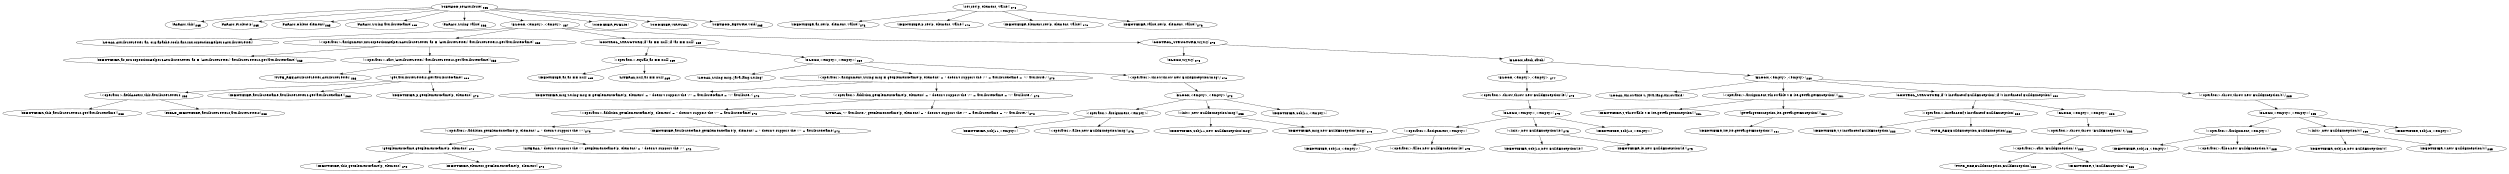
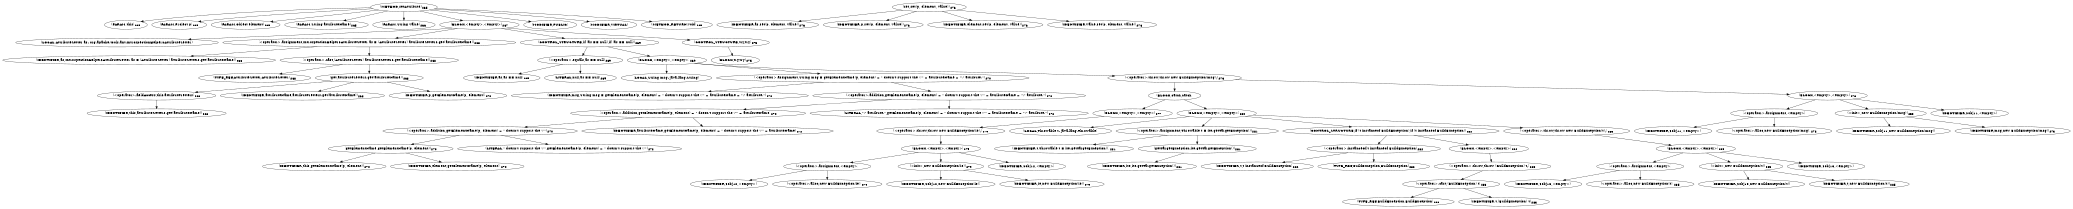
  digraph {
    n1 [label=<(METHOD,setAttribute)<SUB>265</SUB>>]
    n2 [label=<(PARAM,this)<SUB>265</SUB>>]
    n3 [label=<(PARAM,Project p)<SUB>265</SUB>>]
    n4 [label=<(PARAM,Object element)<SUB>265</SUB>>]
    n5 [label=<(PARAM,String attributeName)<SUB>265</SUB>>]
    n6 [label=<(PARAM,String value)<SUB>266</SUB>>]
    n7 [label=<(BLOCK,&lt;empty&gt;,&lt;empty&gt;)<SUB>267</SUB>>]
    n8 [label=<(MODIFIER,PUBLIC)>]
    n9 [label=<(MODIFIER,VIRTUAL)>]
    n10 [label=<(METHOD_RETURN,void)<SUB>265</SUB>>]
    n11 [label=<(LOCAL,AttributeSetter as: org.apache.tools.ant.IntrospectionHelper$AttributeSetter)>]
    n12 [label=<(&lt;operator&gt;.assignment,IntrospectionHelper$AttributeSetter as = (AttributeSetter) attributeSetters.get(attributeName))<SUB>268</SUB>>]
    n13 [label=<(CONTROL_STRUCTURE,if (as == null),if (as == null))<SUB>269</SUB>>]
    n14 [label=<(CONTROL_STRUCTURE,try,try)<SUB>275</SUB>>]
    n15 [label=<(IDENTIFIER,as,IntrospectionHelper$AttributeSetter as = (AttributeSetter) attributeSetters.get(attributeName))<SUB>268</SUB>>]
    n16 [label=<(&lt;operator&gt;.cast,(AttributeSetter) attributeSetters.get(attributeName))<SUB>268</SUB>>]
    n17 [label=<(&lt;operator&gt;.equals,as == null)<SUB>269</SUB>>]
    n18 [label=<(BLOCK,&lt;empty&gt;,&lt;empty&gt;)<SUB>269</SUB>>]
    n19 [label=<(BLOCK,try,try)<SUB>275</SUB>>]
    n20 [label=<(BLOCK,catch,catch)>]
    n21 [label=<(TYPE_REF,AttributeSetter,AttributeSetter)<SUB>268</SUB>>]
    n22 [label=<(get,attributeSetters.get(attributeName))<SUB>268</SUB>>]
    n23 [label=<(&lt;operator&gt;.fieldAccess,this.attributeSetters)<SUB>268</SUB>>]
    n24 [label=<(IDENTIFIER,attributeName,attributeSetters.get(attributeName))<SUB>268</SUB>>]
    n25 [label=<(IDENTIFIER,p,getElementName(p, element))<SUB>270</SUB>>]
    n26 [label=<(IDENTIFIER,this,attributeSetters.get(attributeName))<SUB>268</SUB>>]
-   n27 [label=<(FIELD_IDENTIFIER,attributeSetters,attributeSetters)<SUB>268</SUB>>]
    n28 [label=<(IDENTIFIER,as,as == null)<SUB>269</SUB>>]
    n29 [label=<(LITERAL,null,as == null)<SUB>269</SUB>>]
    n30 [label=<(LOCAL,String msg: java.lang.String)>]
    n31 [label=<(&lt;operator&gt;.assignment,String msg = getElementName(p, element) + &quot; doesn't support the \&quot;&quot; + attributeName + &quot;\&quot; attribute.&quot;)<SUB>270</SUB>>]
    n32 [label=<(&lt;operator&gt;.throw,throw new BuildException(msg);)<SUB>273</SUB>>]
    n33 [label=<(IDENTIFIER,msg,String msg = getElementName(p, element) + &quot; doesn't support the \&quot;&quot; + attributeName + &quot;\&quot; attribute.&quot;)<SUB>270</SUB>>]
    n34 [label=<(&lt;operator&gt;.addition,getElementName(p, element) + &quot; doesn't support the \&quot;&quot; + attributeName + &quot;\&quot; attribute.&quot;)<SUB>270</SUB>>]
    n35 [label=<(BLOCK,&lt;empty&gt;,&lt;empty&gt;)<SUB>273</SUB>>]
    n36 [label=<(&lt;operator&gt;.addition,getElementName(p, element) + &quot; doesn't support the \&quot;&quot; + attributeName)<SUB>270</SUB>>]
    n37 [label=<(LITERAL,&quot;\&quot; attribute.&quot;,getElementName(p, element) + &quot; doesn't support the \&quot;&quot; + attributeName + &quot;\&quot; attribute.&quot;)<SUB>272</SUB>>]
    n38 [label=<(&lt;operator&gt;.addition,getElementName(p, element) + &quot; doesn't support the \&quot;&quot;)<SUB>270</SUB>>]
    n39 [label=<(IDENTIFIER,attributeName,getElementName(p, element) + &quot; doesn't support the \&quot;&quot; + attributeName)<SUB>272</SUB>>]
    n40 [label=<(getElementName,getElementName(p, element))<SUB>270</SUB>>]
    n41 [label=<(LITERAL,&quot; doesn't support the \&quot;&quot;,getElementName(p, element) + &quot; doesn't support the \&quot;&quot;)<SUB>272</SUB>>]
    n42 [label=<(IDENTIFIER,this,getElementName(p, element))<SUB>270</SUB>>]
    n43 [label=<(IDENTIFIER,element,getElementName(p, element))<SUB>270</SUB>>]
    n44 [label=<(&lt;operator&gt;.assignment,&lt;empty&gt;)>]
    n45 [label=<(&lt;init&gt;,new BuildException(msg))<SUB>253</SUB>>]
    n46 [label=<(IDENTIFIER,$obj11,&lt;empty&gt;)>]
    n47 [label=<(IDENTIFIER,$obj11,&lt;empty&gt;)>]
    n48 [label=<(&lt;operator&gt;.alloc,new BuildException(msg))<SUB>273</SUB>>]
    n49 [label=<(IDENTIFIER,$obj11,new BuildException(msg))>]
    n50 [label=<(IDENTIFIER,msg,new BuildException(msg))<SUB>273</SUB>>]
    n51 [label=<(BLOCK,&lt;empty&gt;,&lt;empty&gt;)<SUB>277</SUB>>]
    n52 [label=<(BLOCK,&lt;empty&gt;,&lt;empty&gt;)<SUB>280</SUB>>]
    n53 [label=<(set,set(p, element, value))<SUB>276</SUB>>]
    n54 [label=<(IDENTIFIER,as,set(p, element, value))<SUB>276</SUB>>]
    n55 [label=<(IDENTIFIER,p,set(p, element, value))<SUB>276</SUB>>]
    n56 [label=<(IDENTIFIER,element,set(p, element, value))<SUB>276</SUB>>]
    n57 [label=<(IDENTIFIER,value,set(p, element, value))<SUB>276</SUB>>]
    n58 [label=<(&lt;operator&gt;.throw,throw new BuildException(ie);)<SUB>279</SUB>>]
    n59 [label=<(LOCAL,Throwable t: java.lang.Throwable)>]
    n60 [label=<(&lt;operator&gt;.assignment,Throwable t = ite.getTargetException())<SUB>281</SUB>>]
    n61 [label=<(CONTROL_STRUCTURE,if (t instanceof BuildException),if (t instanceof BuildException))<SUB>282</SUB>>]
    n62 [label=<(&lt;operator&gt;.throw,throw new BuildException(t);)<SUB>285</SUB>>]
    n63 [label=<(BLOCK,&lt;empty&gt;,&lt;empty&gt;)<SUB>279</SUB>>]
    n64 [label=<(&lt;operator&gt;.assignment,&lt;empty&gt;)>]
    n65 [label=<(&lt;init&gt;,new BuildException(ie))<SUB>279</SUB>>]
    n66 [label=<(IDENTIFIER,$obj12,&lt;empty&gt;)>]
    n67 [label=<(IDENTIFIER,$obj12,&lt;empty&gt;)>]
    n68 [label=<(&lt;operator&gt;.alloc,new BuildException(ie))<SUB>279</SUB>>]
    n69 [label=<(IDENTIFIER,$obj12,new BuildException(ie))>]
    n70 [label=<(IDENTIFIER,ie,new BuildException(ie))<SUB>279</SUB>>]
    n71 [label=<(IDENTIFIER,t,Throwable t = ite.getTargetException())<SUB>281</SUB>>]
    n72 [label=<(getTargetException,ite.getTargetException())<SUB>281</SUB>>]
    n73 [label=<(&lt;operator&gt;.instanceOf,t instanceof BuildException)<SUB>282</SUB>>]
    n74 [label=<(BLOCK,&lt;empty&gt;,&lt;empty&gt;)<SUB>282</SUB>>]
    n75 [label=<(BLOCK,&lt;empty&gt;,&lt;empty&gt;)<SUB>285</SUB>>]
    n76 [label=<(IDENTIFIER,ite,ite.getTargetException())<SUB>281</SUB>>]
    n77 [label=<(IDENTIFIER,t,t instanceof BuildException)<SUB>282</SUB>>]
    n78 [label=<(TYPE_REF,BuildException,BuildException)<SUB>282</SUB>>]
    n79 [label=<(&lt;operator&gt;.throw,throw (BuildException) t;)<SUB>283</SUB>>]
    n80 [label=<(&lt;operator&gt;.cast,(BuildException) t)<SUB>283</SUB>>]
    n81 [label=<(TYPE_REF,BuildException,BuildException)<SUB>283</SUB>>]
    n82 [label=<(IDENTIFIER,t,(BuildException) t)<SUB>283</SUB>>]
    n83 [label=<(&lt;operator&gt;.assignment,&lt;empty&gt;)>]
    n84 [label=<(&lt;init&gt;,new BuildException(t))<SUB>285</SUB>>]
    n85 [label=<(IDENTIFIER,$obj13,&lt;empty&gt;)>]
    n86 [label=<(IDENTIFIER,$obj13,&lt;empty&gt;)>]
    n87 [label=<(&lt;operator&gt;.alloc,new BuildException(t))<SUB>285</SUB>>]
    n88 [label=<(IDENTIFIER,$obj13,new BuildException(t))>]
    n89 [label=<(IDENTIFIER,t,new BuildException(t))<SUB>285</SUB>>]
    n1 -> n2
    n1 -> n3
    n1 -> n4
    n1 -> n5
    n1 -> n6
    n1 -> n7
    n1 -> n8
    n1 -> n9
    n1 -> n10
    n7 -> n11
    n7 -> n12
    n7 -> n13
    n7 -> n14
    n12 -> n15
    n12 -> n16
    n13 -> n17
    n13 -> n18
    n14 -> n19
-   n14 -> n20
+   n32 -> n20
    n16 -> n21
    n16 -> n22
    n17 -> n28
    n17 -> n29
    n18 -> n30
    n18 -> n31
    n18 -> n32
    n20 -> n51
    n20 -> n52
    n22 -> n23
    n22 -> n24
    n22 -> n25
    n23 -> n26
-   n23 -> n27
    n31 -> n33
    n31 -> n34
    n32 -> n35
    n34 -> n36
    n34 -> n37
    n35 -> n44
    n35 -> n45
    n35 -> n46
    n36 -> n38
    n36 -> n39
    n38 -> n40
    n38 -> n41
    n40 -> n42
    n40 -> n43
    n44 -> n47
    n44 -> n48
    n45 -> n49
    n45 -> n50
    n51 -> n58
    n52 -> n59
    n52 -> n60
    n52 -> n61
    n52 -> n62
    n53 -> n54
    n53 -> n55
    n53 -> n56
    n53 -> n57
    n58 -> n63
    n60 -> n71
    n60 -> n72
    n61 -> n73
    n61 -> n74
    n62 -> n75
    n63 -> n64
    n63 -> n65
    n63 -> n66
    n64 -> n67
    n64 -> n68
    n65 -> n69
    n65 -> n70
    n72 -> n76
    n73 -> n77
    n73 -> n78
    n74 -> n79
    n75 -> n83
    n75 -> n84
    n75 -> n85
    n79 -> n80
    n80 -> n81
    n80 -> n82
    n83 -> n86
    n83 -> n87
    n84 -> n88
    n84 -> n89
  }
